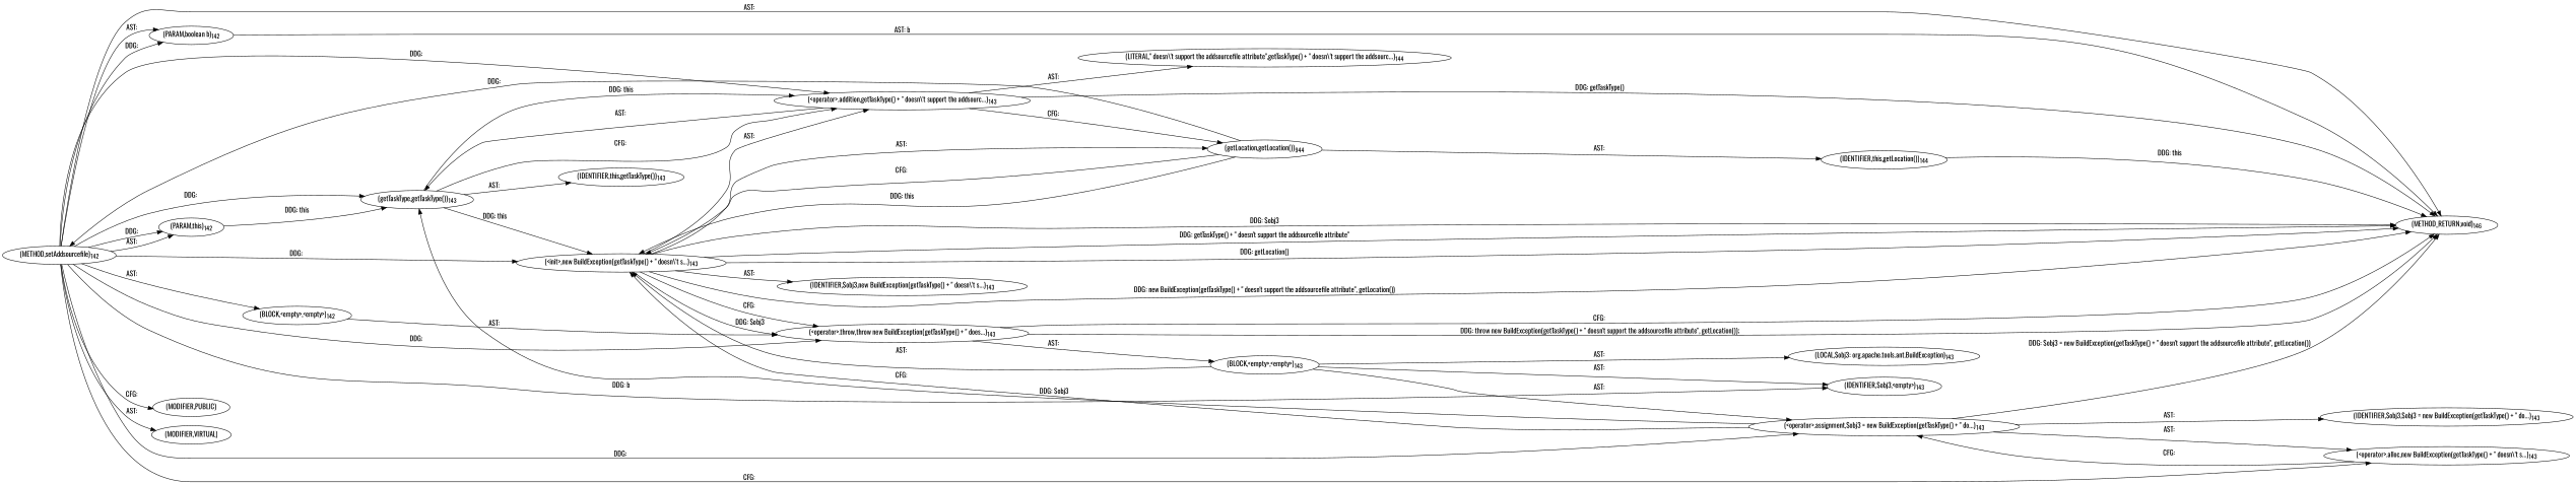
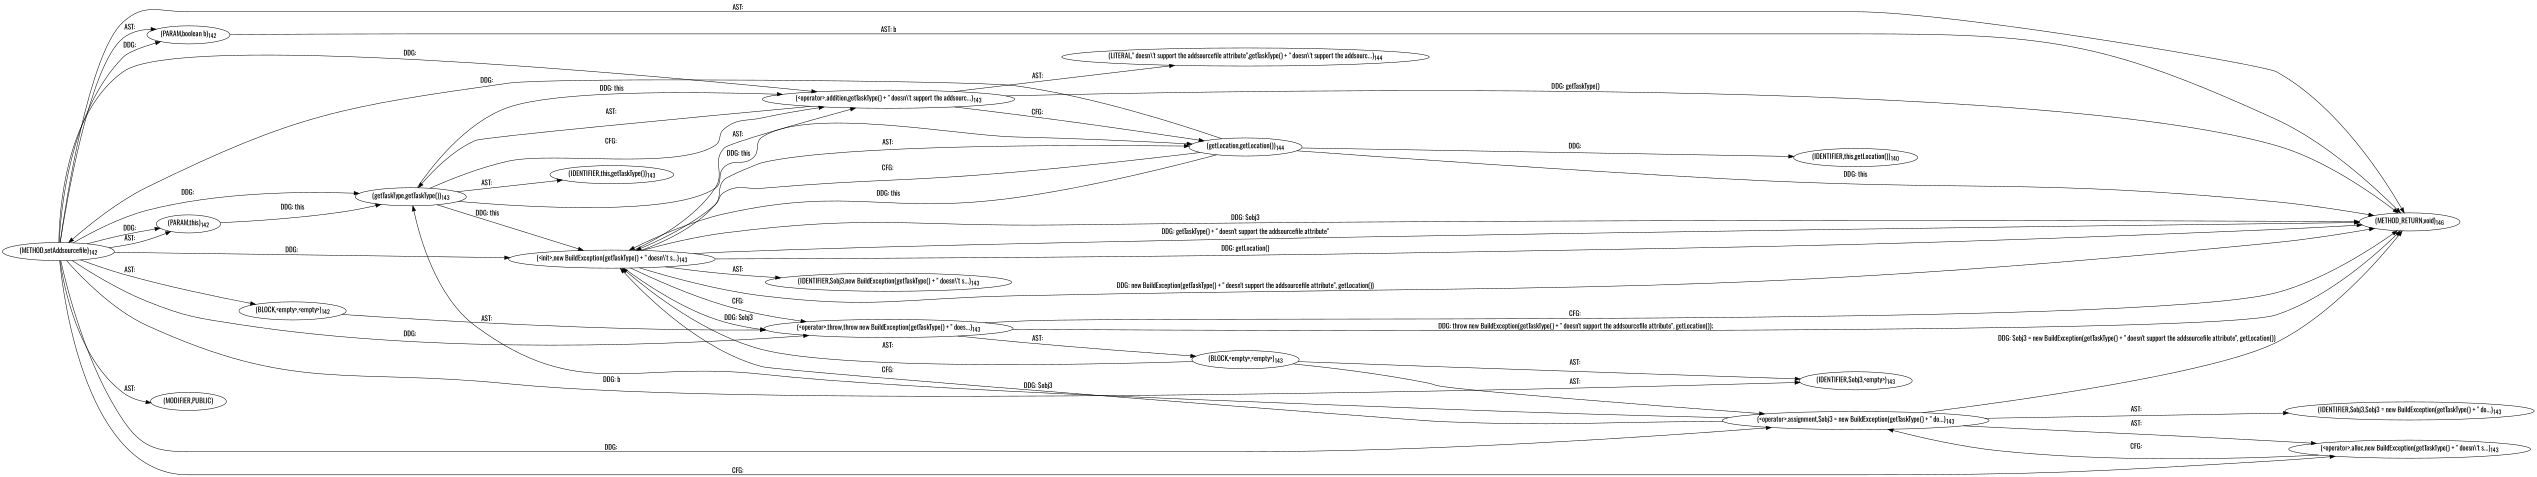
  digraph {
    fontname=Oswald
    rankdir=LR
    node [fontname=Oswald]
    edge [fontname=Oswald]
    n1 [label=<(METHOD,setAddsourcefile)<SUB>142</SUB>>]
    n2 [label=<(PARAM,this)<SUB>142</SUB>>]
    n3 [label=<(PARAM,boolean b)<SUB>142</SUB>>]
    n4 [label=<(BLOCK,&lt;empty&gt;,&lt;empty&gt;)<SUB>142</SUB>>]
    n5 [label=<(&lt;operator&gt;.throw,throw new BuildException(getTaskType() + &quot; does...)<SUB>143</SUB>>]
    n6 [label=<(&lt;operator&gt;.assignment,$obj3 = new BuildException(getTaskType() + &quot; do...)<SUB>143</SUB>>]
    n7 [label=<(&lt;operator&gt;.alloc,new BuildException(getTaskType() + &quot; doesn\'t s...)<SUB>143</SUB>>]
    n8 [label=<(&lt;init&gt;,new BuildException(getTaskType() + &quot; doesn\'t s...)<SUB>143</SUB>>]
    n9 [label=<(&lt;operator&gt;.addition,getTaskType() + &quot; doesn\'t support the addsourc...)<SUB>143</SUB>>]
    n10 [label=<(getTaskType,getTaskType())<SUB>143</SUB>>]
    n11 [label=<(IDENTIFIER,$obj3,&lt;empty&gt;)<SUB>143</SUB>>]
    n12 [label=<(MODIFIER,PUBLIC)>]
-   n13 [label=<(MODIFIER,VIRTUAL)>]
    n14 [label=<(METHOD_RETURN,void)<SUB>146</SUB>>]
    n15 [label=<(BLOCK,&lt;empty&gt;,&lt;empty&gt;)<SUB>143</SUB>>]
    n16 [label=<(IDENTIFIER,$obj3,$obj3 = new BuildException(getTaskType() + &quot; do...)<SUB>143</SUB>>]
-   n17 [label=<(getLocation,getLocation())<SUB>944</SUB>>]
+   n17 [label=<(getLocation,getLocation())<SUB>144</SUB>>]
    n18 [label=<(IDENTIFIER,$obj3,new BuildException(getTaskType() + &quot; doesn\'t s...)<SUB>143</SUB>>]
    n19 [label=<(LITERAL,&quot; doesn\'t support the addsourcefile attribute&quot;,getTaskType() + &quot; doesn\'t support the addsourc...)<SUB>144</SUB>>]
    n20 [label=<(IDENTIFIER,this,getTaskType())<SUB>143</SUB>>]
-   n21 [label=<(IDENTIFIER,this,getLocation())<SUB>144</SUB>>]
-   n22 [label=<(LOCAL,$obj3: org.apache.tools.ant.BuildException)<SUB>143</SUB>>]
+   n21 [label=<(IDENTIFIER,this,getLocation())<SUB>140</SUB>>]
    n1 -> n2 [label="AST: "]
    n1 -> n2 [label="DDG: "]
    n1 -> n3 [label="AST: "]
    n1 -> n3 [label="DDG: "]
    n1 -> n4 [label="AST: "]
    n1 -> n5 [label="DDG: "]
    n1 -> n6 [label="DDG: "]
    n1 -> n7 [label="CFG: "]
    n1 -> n8 [label="DDG: "]
    n1 -> n9 [label="DDG: "]
    n1 -> n10 [label="DDG: "]
    n1 -> n11 [label="DDG: b"]
-   n1 -> n12 [label="CFG: "]
-   n1 -> n13 [label="AST: "]
+   n1 -> n12 [label="AST: "]
    n1 -> n14 [label="AST: "]
    n2 -> n10 [label="DDG: this"]
    n3 -> n14 [label="AST: b"]
    n4 -> n5 [label="AST: "]
    n5 -> n14 [label="CFG: "]
    n5 -> n14 [label="DDG: throw new BuildException(getTaskType() + &quot; doesn\'t support the addsourcefile attribute&quot;, getLocation());"]
    n5 -> n15 [label="AST: "]
    n6 -> n7 [label="AST: "]
    n6 -> n8 [label="DDG: $obj3"]
    n6 -> n10 [label="CFG: "]
    n6 -> n14 [label="DDG: $obj3 = new BuildException(getTaskType() + &quot; doesn\'t support the addsourcefile attribute&quot;, getLocation())"]
    n6 -> n16 [label="AST: "]
    n7 -> n6 [label="CFG: "]
    n8 -> n5 [label="CFG: "]
    n8 -> n5 [label="DDG: $obj3"]
    n8 -> n9 [label="AST: "]
    n8 -> n14 [label="DDG: $obj3"]
    n8 -> n14 [label="DDG: getTaskType() + &quot; doesn\'t support the addsourcefile attribute&quot;"]
    n8 -> n14 [label="DDG: getLocation()"]
    n8 -> n14 [label="DDG: new BuildException(getTaskType() + &quot; doesn\'t support the addsourcefile attribute&quot;, getLocation())"]
    n8 -> n17 [label="AST: "]
    n8 -> n18 [label="AST: "]
    n9 -> n10 [label="AST: "]
    n9 -> n14 [label="DDG: getTaskType()"]
    n9 -> n17 [label="CFG: "]
    n9 -> n19 [label="AST: "]
    n10 -> n8 [label="DDG: this"]
    n10 -> n9 [label="CFG: "]
    n10 -> n9 [label="DDG: this"]
+   n10 -> n17 [label="DDG: this"]
    n10 -> n20 [label="AST: "]
    n15 -> n6 [label="AST: "]
    n15 -> n8 [label="AST: "]
    n15 -> n11 [label="AST: "]
-   n15 -> n22 [label="AST: "]
    n17 -> n1 [label="DDG: "]
    n17 -> n8 [label="CFG: "]
    n17 -> n8 [label="DDG: this"]
-   n21 -> n14 [label="DDG: this"]
-   n17 -> n21 [label="AST: "]
+   n17 -> n14 [label="DDG: this"]
+   n17 -> n21 [label="DDG: "]
  }
